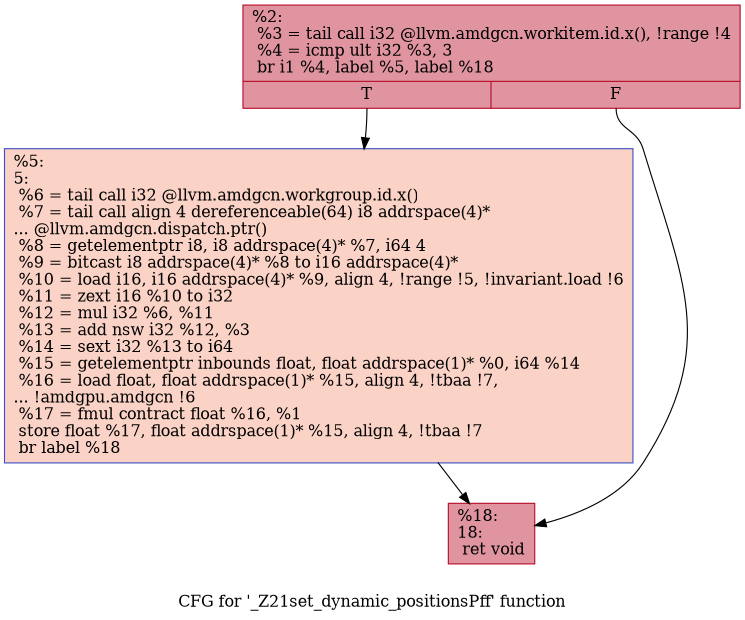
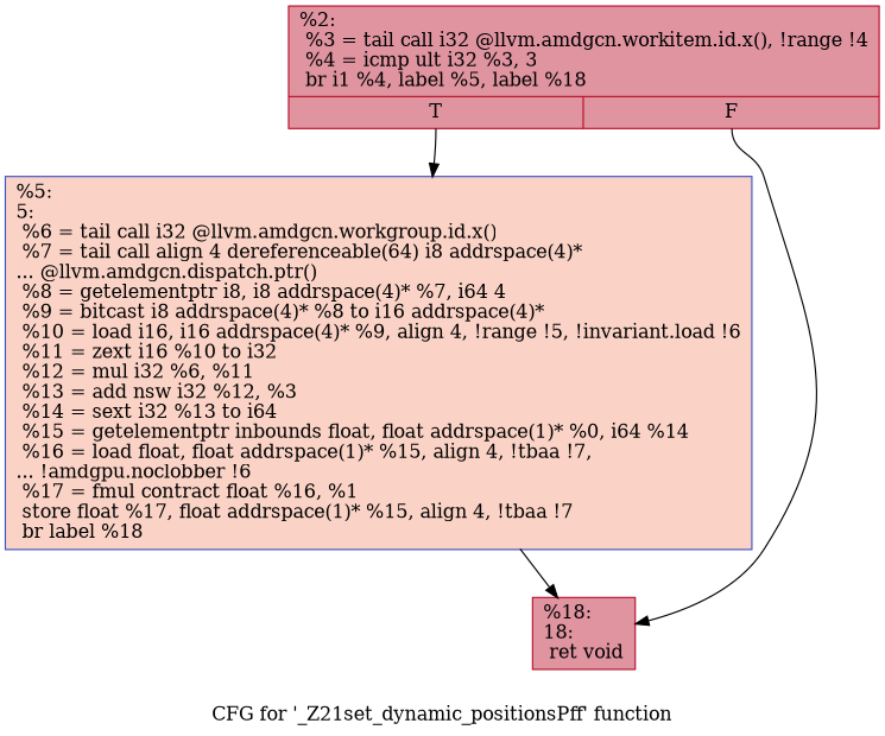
  digraph {
    label="CFG for '_Z21set_dynamic_positionsPff' function"
    node [color="#b70d28ff" fillcolor="#b70d2870" shape=record style=filled]
    n1 [label="{%2:\l  %3 = tail call i32 @llvm.amdgcn.workitem.id.x(), !range !4\l  %4 = icmp ult i32 %3, 3\l  br i1 %4, label %5, label %18\l|{<s0>T|<s1>F}}"]
-   n2 [color="#3d50c3ff" fillcolor="#f59c7d70" label="{%5:\l5:                                                \l  %6 = tail call i32 @llvm.amdgcn.workgroup.id.x()\l  %7 = tail call align 4 dereferenceable(64) i8 addrspace(4)*\l... @llvm.amdgcn.dispatch.ptr()\l  %8 = getelementptr i8, i8 addrspace(4)* %7, i64 4\l  %9 = bitcast i8 addrspace(4)* %8 to i16 addrspace(4)*\l  %10 = load i16, i16 addrspace(4)* %9, align 4, !range !5, !invariant.load !6\l  %11 = zext i16 %10 to i32\l  %12 = mul i32 %6, %11\l  %13 = add nsw i32 %12, %3\l  %14 = sext i32 %13 to i64\l  %15 = getelementptr inbounds float, float addrspace(1)* %0, i64 %14\l  %16 = load float, float addrspace(1)* %15, align 4, !tbaa !7,\l... !amdgpu.amdgcn !6\l  %17 = fmul contract float %16, %1\l  store float %17, float addrspace(1)* %15, align 4, !tbaa !7\l  br label %18\l}"]
+   n2 [color="#3d50c3ff" fillcolor="#f59c7d70" label="{%5:\l5:                                                \l  %6 = tail call i32 @llvm.amdgcn.workgroup.id.x()\l  %7 = tail call align 4 dereferenceable(64) i8 addrspace(4)*\l... @llvm.amdgcn.dispatch.ptr()\l  %8 = getelementptr i8, i8 addrspace(4)* %7, i64 4\l  %9 = bitcast i8 addrspace(4)* %8 to i16 addrspace(4)*\l  %10 = load i16, i16 addrspace(4)* %9, align 4, !range !5, !invariant.load !6\l  %11 = zext i16 %10 to i32\l  %12 = mul i32 %6, %11\l  %13 = add nsw i32 %12, %3\l  %14 = sext i32 %13 to i64\l  %15 = getelementptr inbounds float, float addrspace(1)* %0, i64 %14\l  %16 = load float, float addrspace(1)* %15, align 4, !tbaa !7,\l... !amdgpu.noclobber !6\l  %17 = fmul contract float %16, %1\l  store float %17, float addrspace(1)* %15, align 4, !tbaa !7\l  br label %18\l}"]
    n3 [label="{%18:\l18:                                               \l  ret void\l}"]
    n1 -> n2 [tailport=s0]
    n1 -> n3 [tailport=s1]
    n2 -> n3
  }
